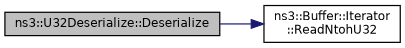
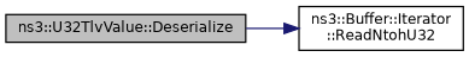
  digraph {
    rankdir=LR
    node [color=black fontname=Helvetica fontsize=10 shape=record style=filled]
-   n1 [fillcolor=grey75 fontcolor=black height=0.2 label="ns3::U32Deserialize::Deserialize" width=0.4]
+   n1 [fillcolor=grey75 fontcolor=black height=0.2 label="ns3::U32TlvValue::Deserialize" width=0.4]
    n2 [fillcolor=white height=0.2 label="ns3::Buffer::Iterator\l::ReadNtohU32" width=0.4]
    n1 -> n2 [color=midnightblue fontname=Helvetica fontsize=10 labelfontname=Helvetica labelfontsize=10 style=solid]
  }
